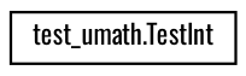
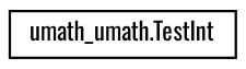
  digraph {
    rankdir=LR
    fontname=Oswald
-   n1 [color=black fillcolor=white fontname=Oswald fontsize=10 height=0.2 label="test_umath.TestInt" shape=record style=filled width=0.4]
+   n1 [color=black fillcolor=white fontname=Oswald fontsize=10 height=0.2 label="umath_umath.TestInt" shape=record style=filled width=0.4]
  }
